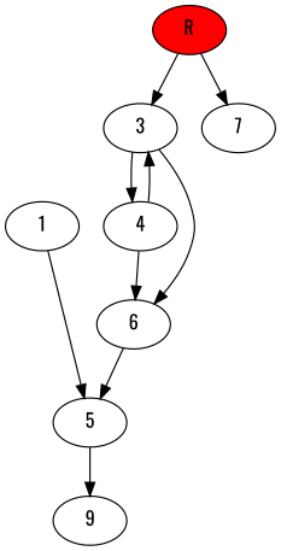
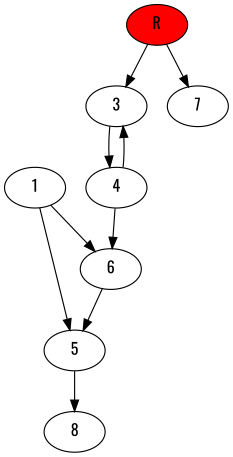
  digraph {
    fontname=Oswald
    node [fontname=Oswald]
    edge [fontname=Oswald]
    1
    5
    3
    4
    6
-   9
+   9 [label=8]
    R [fillcolor="#ff0000" style=filled]
    7
    1 -> 5
    5 -> 9
    3 -> 4
-   3 -> 6
+   1 -> 6
    4 -> 3
    4 -> 6
    6 -> 5
    R -> 3
    R -> 7
  }
